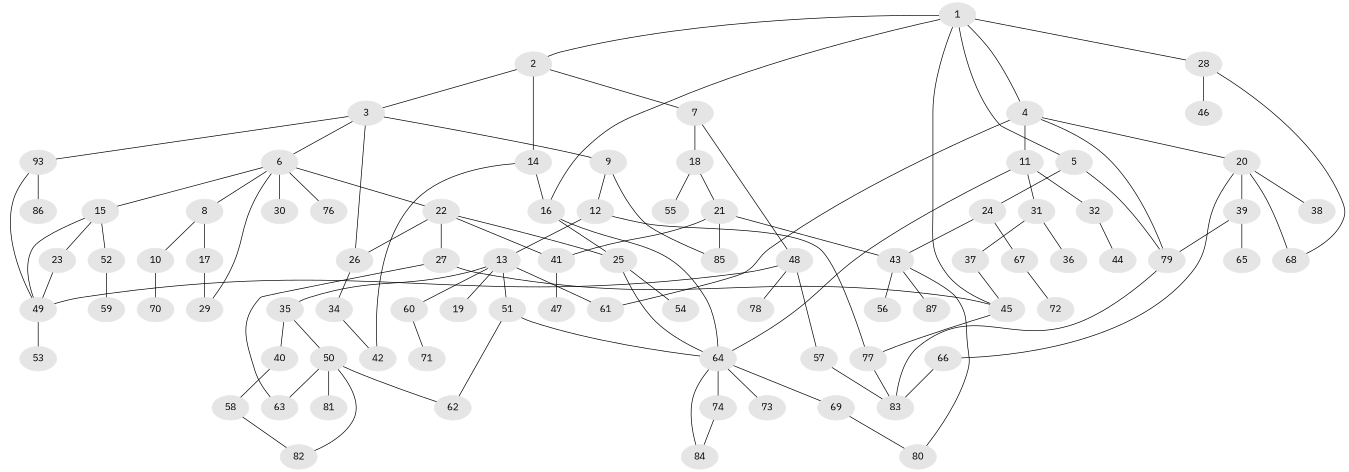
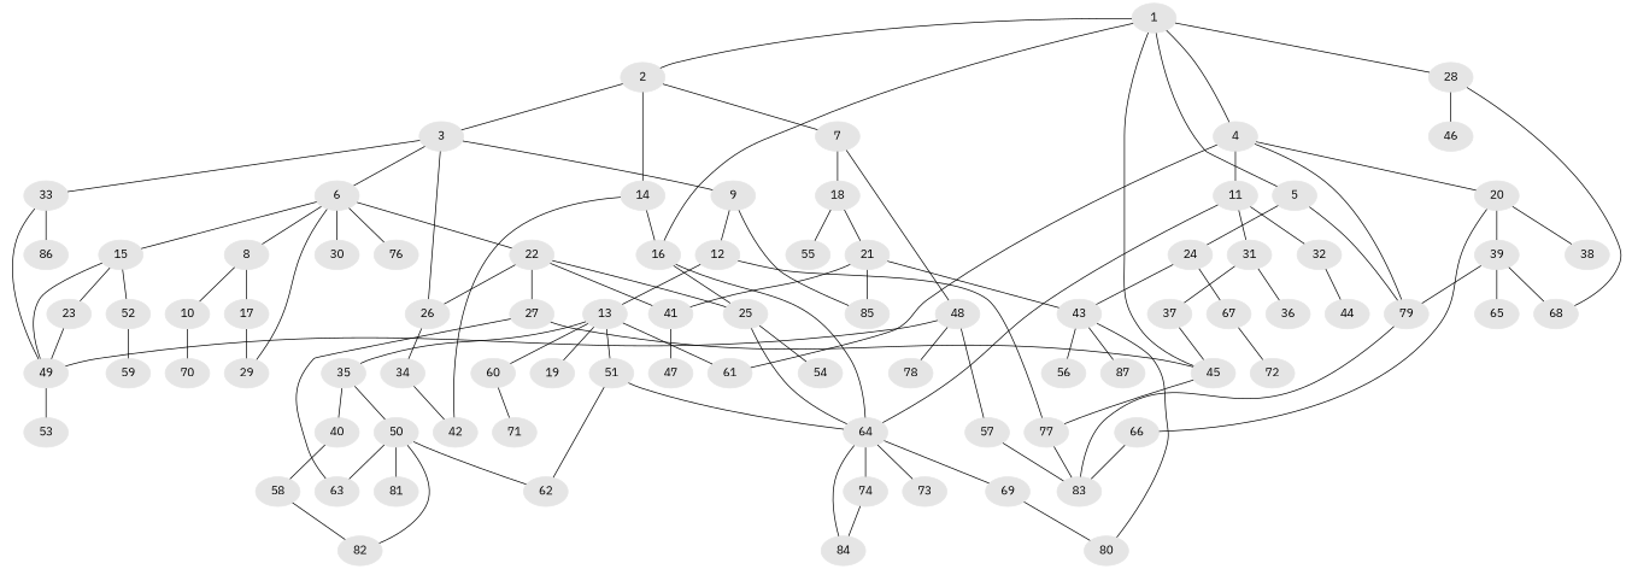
  graph {
    fontname="IBM Plex Sans"
    node [color=gray90 fontname="IBM Plex Sans" style=filled]
    edge [fontname="IBM Plex Sans"]
    1
    2
    4
    5
    16
    28
    45
    3
    7
    14
    11
    20
    61
    79
    24
    64
    25
    68
    46
    77
    6
    9
    26
-   33 [label=93]
+   33
    18
    48
    42
    8
    15
    22
    29
    30
    76
    12
    85
    34
    49
    86
    31
    32
    38
    39
    66
    83
    43
    67
    10
    17
    23
    52
    41
    27
    21
    55
    78
    57
    70
    13
    36
    37
    44
    69
    73
    74
    84
    19
    35
    51
    60
    40
    50
    62
    71
    53
    59
    54
    65
    47
    56
    80
    87
    63
    72
    58
    82
    81
    1 -- 2
    1 -- 4
    1 -- 5
    1 -- 16
    1 -- 28
    1 -- 45
    2 -- 3
    2 -- 7
    2 -- 14
    4 -- 11
    4 -- 20
    4 -- 61
    4 -- 79
    5 -- 79
    5 -- 24
    16 -- 64
    16 -- 25
    28 -- 68
    28 -- 46
    45 -- 77
    3 -- 6
    3 -- 9
    3 -- 26
    3 -- 33
    7 -- 18
    7 -- 48
    14 -- 16
    14 -- 42
    11 -- 64
    11 -- 31
    11 -- 32
-   20 -- 68
+   39 -- 68
    20 -- 38
    20 -- 39
    20 -- 66
    79 -- 83
    24 -- 43
    24 -- 67
    64 -- 69
    64 -- 73
    64 -- 74
    64 -- 84
    25 -- 64
    25 -- 54
    77 -- 83
    6 -- 8
    6 -- 15
    6 -- 22
    6 -- 29
    6 -- 30
    6 -- 76
    9 -- 12
    9 -- 85
    26 -- 34
    33 -- 49
    33 -- 86
    18 -- 21
    18 -- 55
    48 -- 49
    48 -- 78
    48 -- 57
    8 -- 10
    8 -- 17
    15 -- 49
    15 -- 23
    15 -- 52
    22 -- 25
    22 -- 26
    22 -- 41
    22 -- 27
    12 -- 77
    12 -- 13
    34 -- 42
    49 -- 53
    31 -- 36
    31 -- 37
    32 -- 44
    39 -- 79
    39 -- 65
    66 -- 83
    43 -- 56
    43 -- 80
    43 -- 87
    67 -- 72
    10 -- 70
    17 -- 29
    23 -- 49
    52 -- 59
    41 -- 47
    27 -- 45
    27 -- 63
    21 -- 85
    21 -- 43
    21 -- 41
    57 -- 83
    13 -- 61
    13 -- 19
    13 -- 35
    13 -- 51
    13 -- 60
    37 -- 45
    69 -- 80
    74 -- 84
    35 -- 40
    35 -- 50
    51 -- 64
    51 -- 62
    60 -- 71
    40 -- 58
    50 -- 62
    50 -- 63
    50 -- 82
    50 -- 81
    58 -- 82
  }
